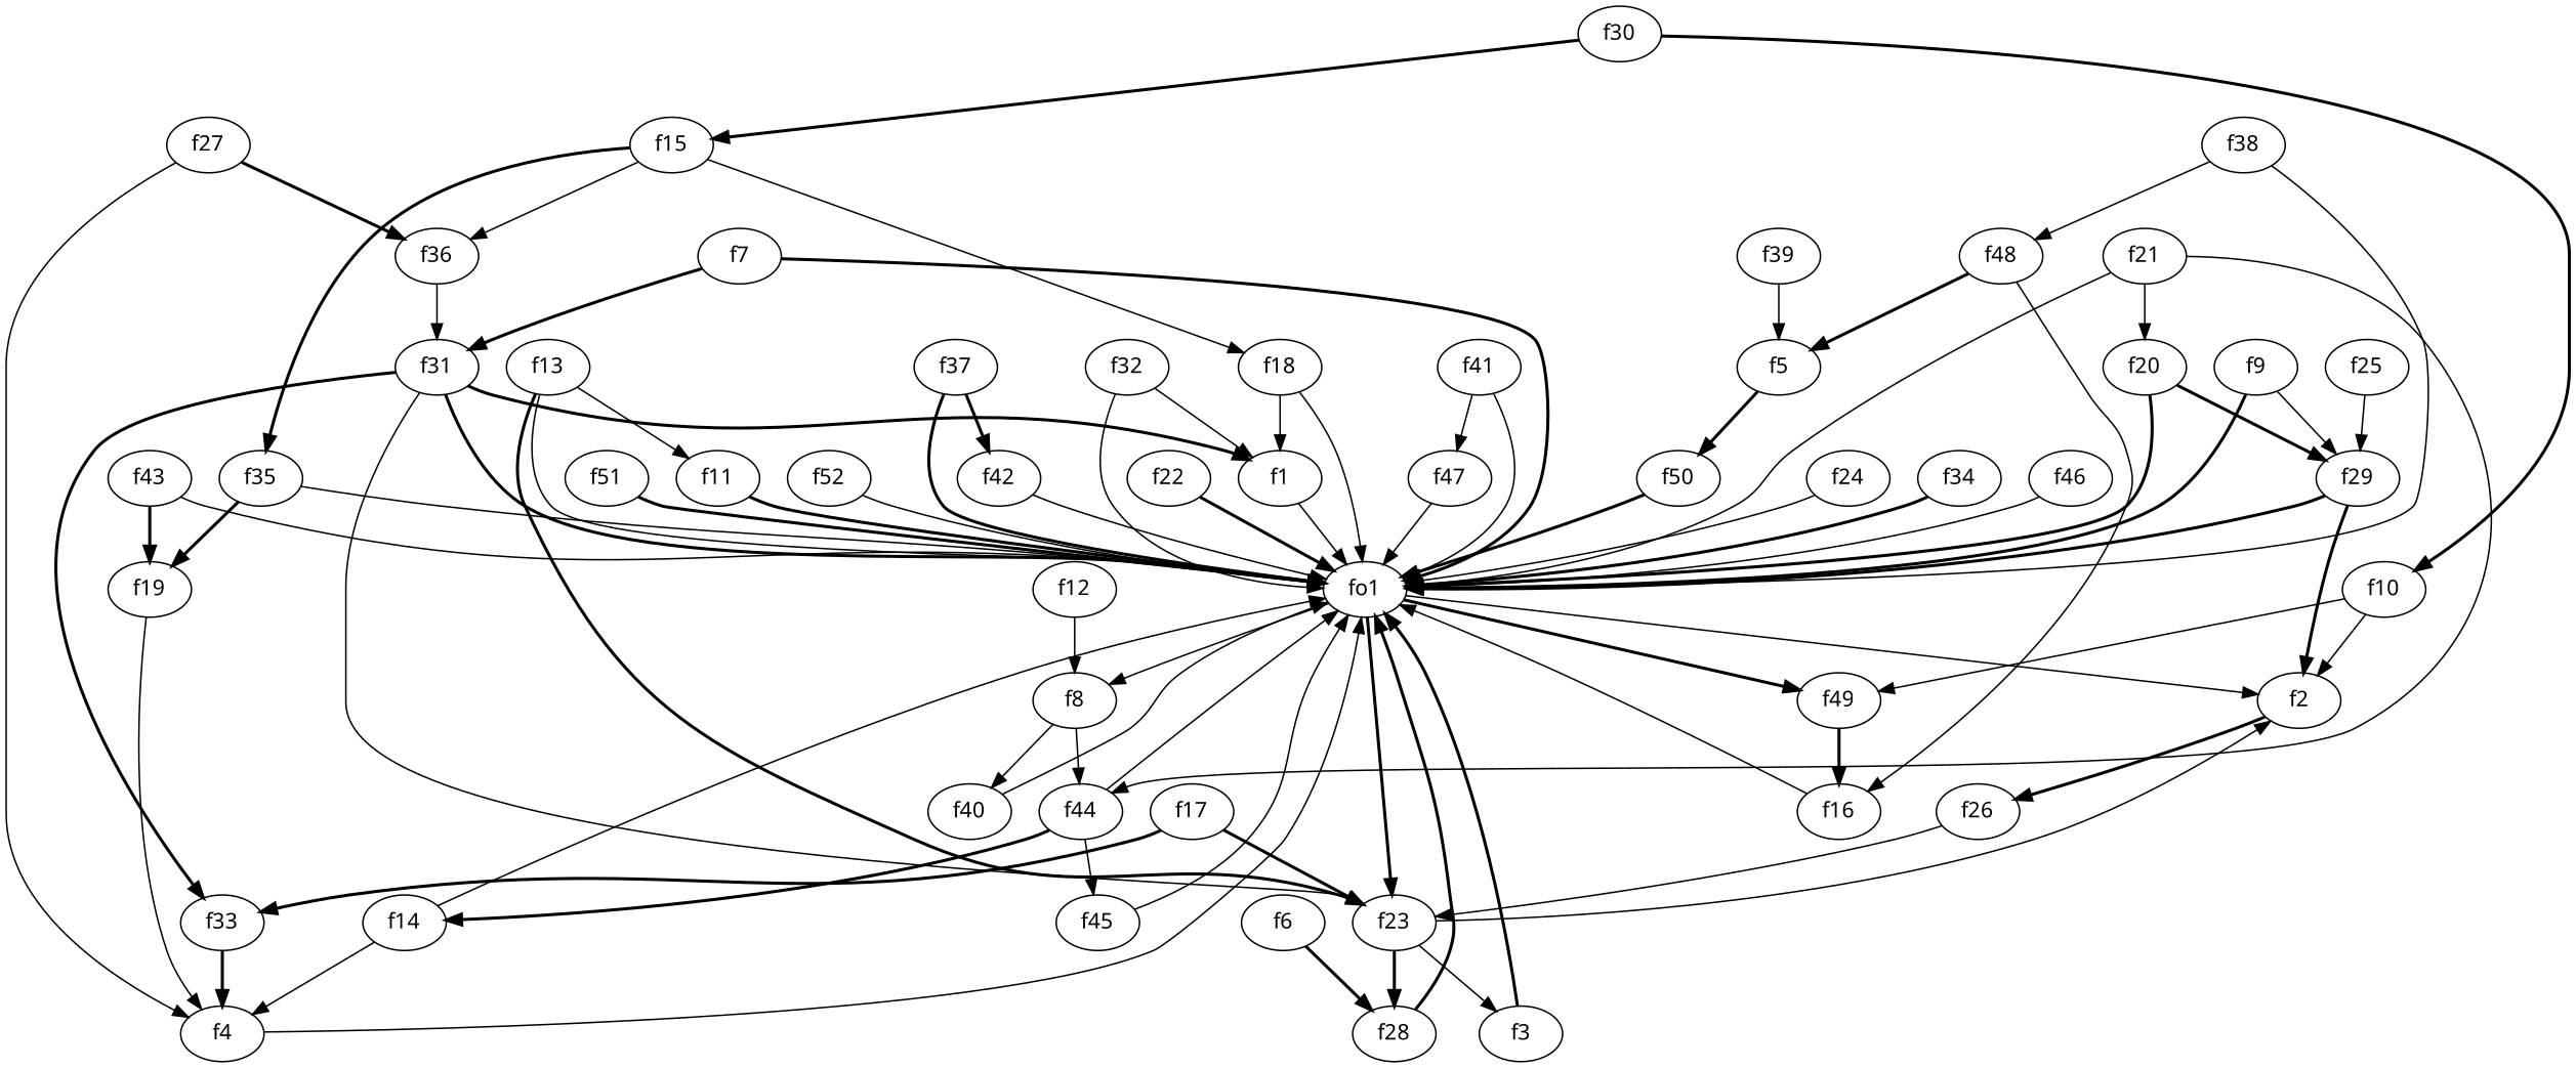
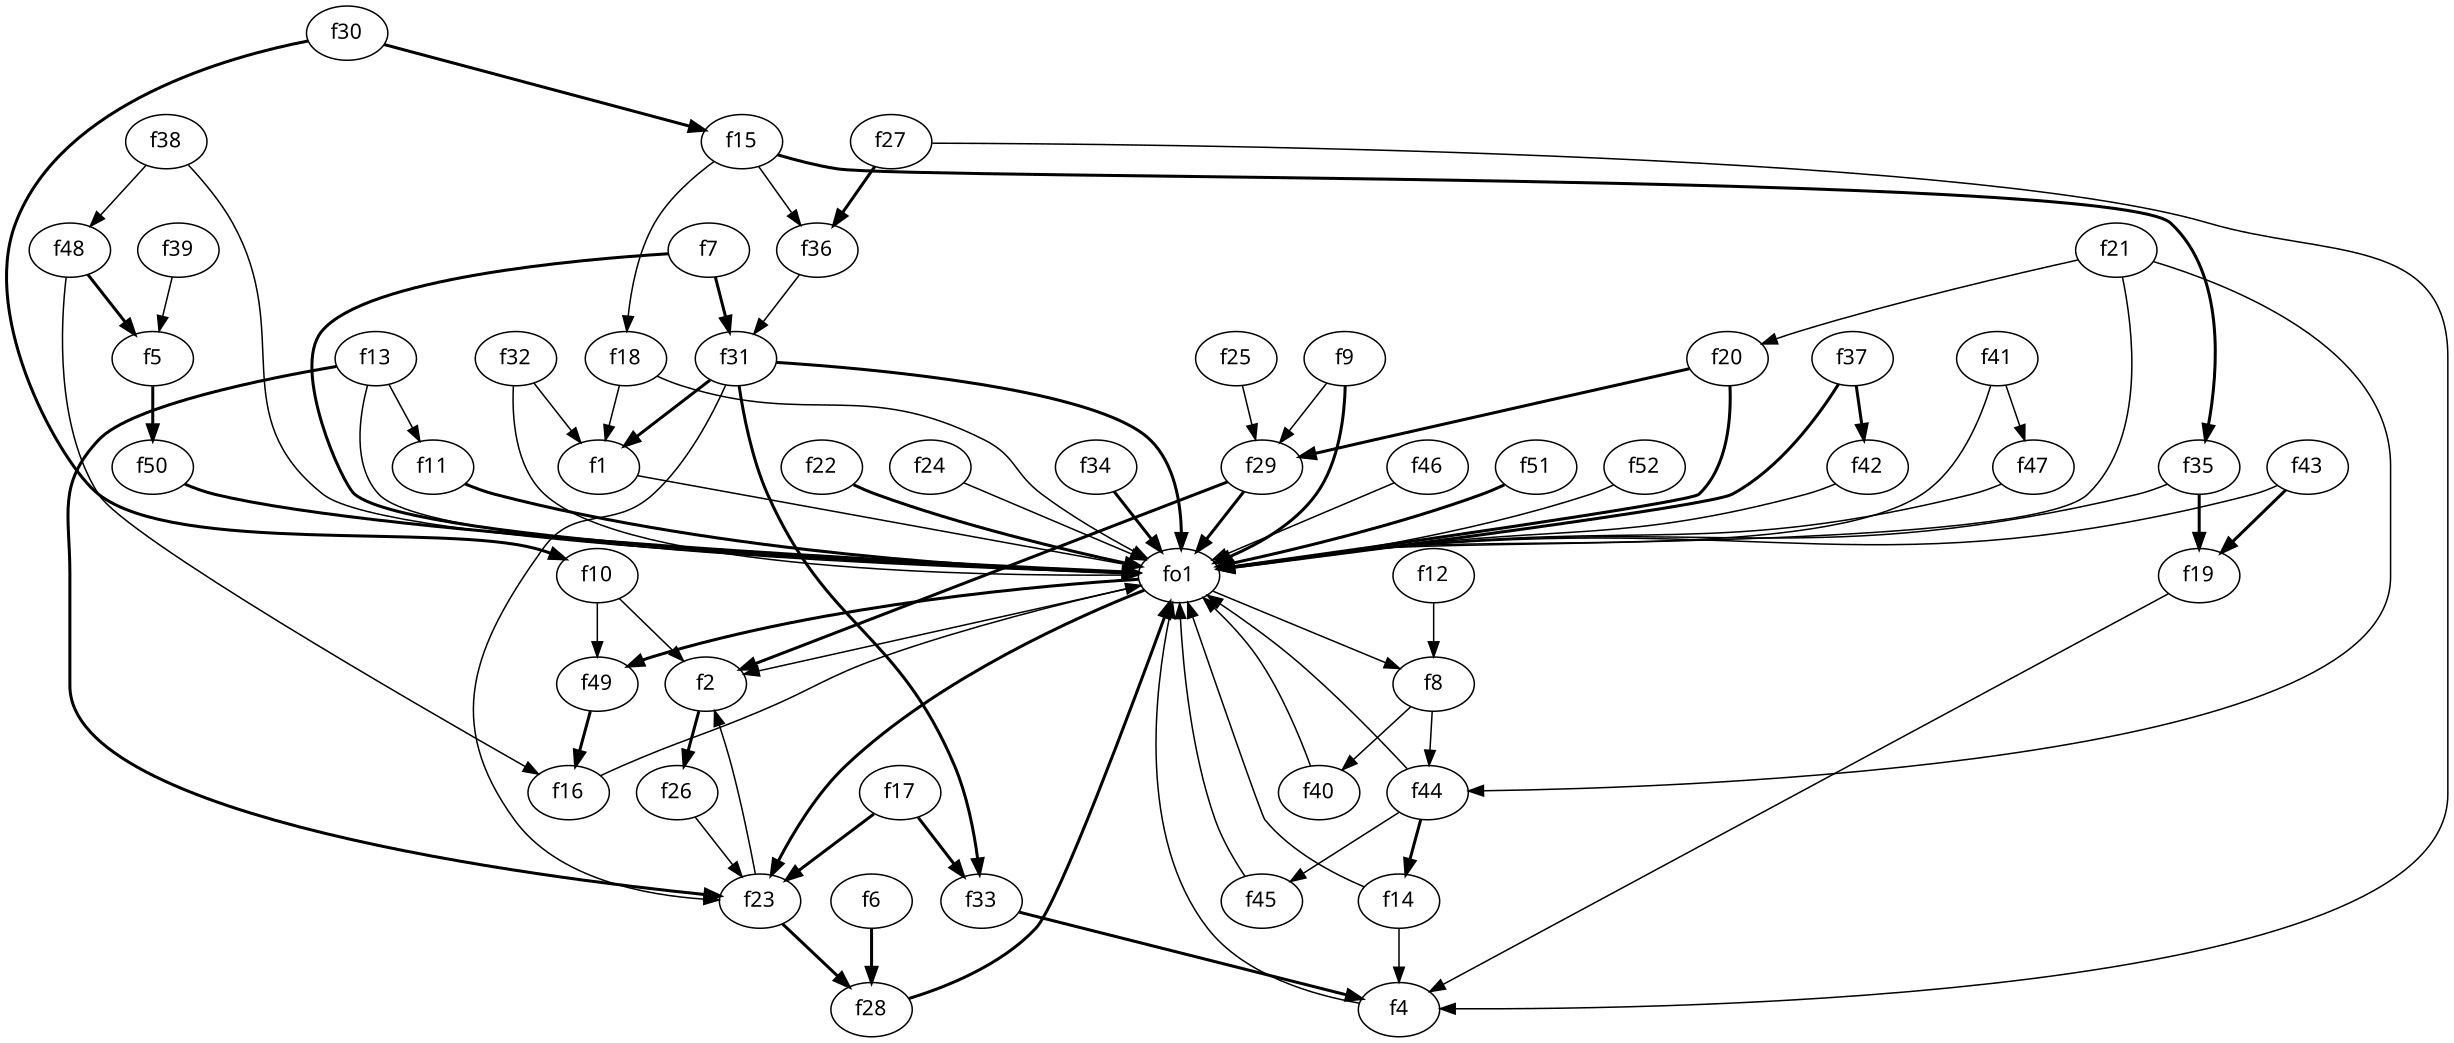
  strict digraph {
    fontname="Noto Sans"
    node [fontname="Noto Sans"]
    edge [fontname="Noto Sans" style=solid weight=2]
    f1
    fo1
    f2
    f8
    f49
    f23
    f26
-   f3
    f4
    f5
    f50
    f6
    f28
    f7
    f31
    f33
    f40
    f44
    f14
    f45
    f9
    f29
    f10
    f16
    f11
    f12
    f13
    f15
    f18
    f35
    f36
    f19
    f17
    f20
    f21
    f22
    f24
    f25
    f27
    f30
    f32
    f34
    f37
    f42
    f38
    f48
    f39
    f41
    f47
    f43
    f46
    f51
    f52
    f1 -> fo1
    fo1 -> f2
    fo1 -> f8
    fo1 -> f49 [style=bold]
    fo1 -> f23 [style=bold]
    f2 -> f26 [style=bold]
    f8 -> f40
    f8 -> f44
    f49 -> f16 [style=bold]
    f23 -> f2
-   f23 -> f3
    f23 -> f28 [style=bold]
    f26 -> f23
-   f3 -> fo1 [style=bold]
    f4 -> fo1
    f5 -> f50 [style=bold]
    f50 -> fo1 [style=bold]
    f6 -> f28 [style=bold]
    f28 -> fo1 [style=bold]
    f7 -> fo1 [style=bold]
    f7 -> f31 [style=bold]
    f31 -> f1 [style=bold]
    f31 -> fo1 [style=bold]
    f31 -> f23
    f31 -> f33 [style=bold]
    f33 -> f4 [style=bold]
    f40 -> fo1
    f44 -> fo1
    f44 -> f14 [style=bold]
    f44 -> f45
    f14 -> fo1
    f14 -> f4
    f45 -> fo1
    f9 -> fo1 [style=bold]
    f9 -> f29
    f29 -> fo1 [style=bold]
    f29 -> f2 [style=bold]
    f10 -> f2
    f10 -> f49
    f16 -> fo1
    f11 -> fo1 [style=bold]
    f12 -> f8
    f13 -> fo1
    f13 -> f23 [style=bold]
    f13 -> f11
    f15 -> f18
    f15 -> f35 [style=bold]
    f15 -> f36
    f18 -> f1
    f18 -> fo1
    f35 -> fo1
    f35 -> f19 [style=bold]
    f36 -> f31
    f19 -> f4
    f17 -> f23 [style=bold]
    f17 -> f33 [style=bold]
    f20 -> fo1 [style=bold]
    f20 -> f29 [style=bold]
    f21 -> fo1
    f21 -> f44
    f21 -> f20
    f22 -> fo1 [style=bold]
    f24 -> fo1
    f25 -> f29
    f27 -> f4
    f27 -> f36 [style=bold]
    f30 -> f10 [style=bold]
    f30 -> f15 [style=bold]
    f32 -> f1
    f32 -> fo1
    f34 -> fo1 [style=bold]
    f37 -> fo1 [style=bold]
    f37 -> f42 [style=bold]
    f42 -> fo1
    f38 -> fo1
    f38 -> f48
    f48 -> f5 [style=bold]
    f48 -> f16
    f39 -> f5
    f41 -> fo1
    f41 -> f47
    f47 -> fo1
    f43 -> fo1
    f43 -> f19 [style=bold]
    f46 -> fo1
    f51 -> fo1 [style=bold]
    f52 -> fo1
  }
